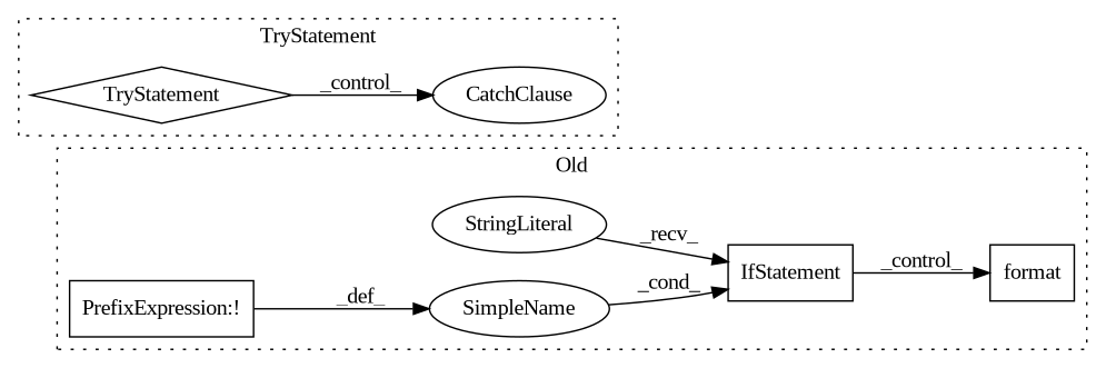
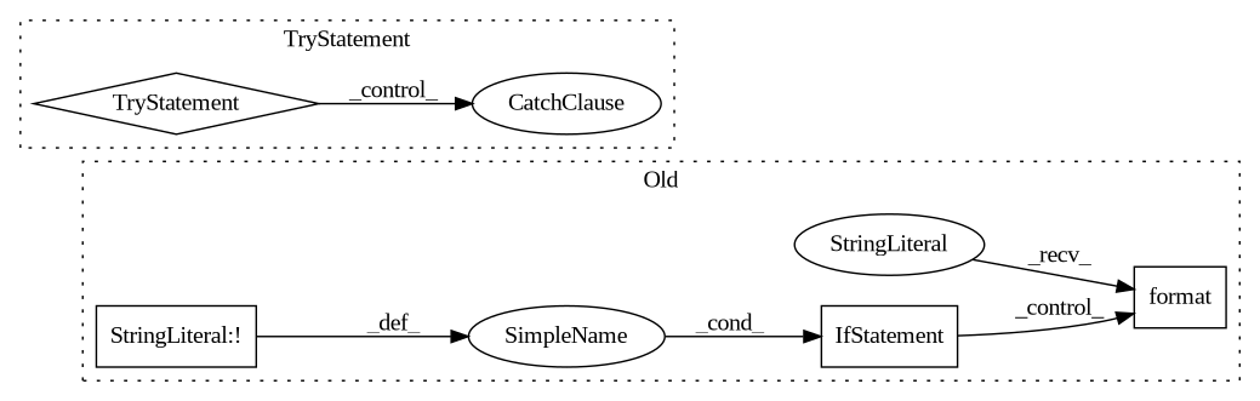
  digraph {
    fontname="Liberation Serif"
    rankdir=LR
    node [fontname="Liberation Serif" shape=box]
    edge [fontname="Liberation Serif"]
    n1 [a=32 l="7,1" label=format s="3373,3395"]
    n2 [a=45 l=39 label=StringLiteral s=3333 shape=ellipse]
    n3 [a=25 l="4,2" label=IfStatement s="3192,3222"]
    n4 [a=42 label=SimpleName shape=ellipse]
-   n5 [a=38 l=1 label="PrefixExpression:!" s=3196]
+   n5 [a=38 l=1 label="StringLiteral:!" s=3196]
    n6 [a=54 l=4 label=TryStatement s=2401 shape=diamond]
    n7 [a=12 l="15,2" label=CatchClause s="2469,2507" shape=ellipse]
    subgraph cluster_1 {
      label=Old
      style=dotted
      n1
      n2
      n3
      n4
      n5
    }
    subgraph cluster_2 {
      label=TryStatement
      style=dotted
      n6
      n7
    }
-   n2 -> n3 [label=_recv_]
+   n2 -> n1 [label=_recv_]
    n3 -> n1 [label=_control_]
    n4 -> n3 [label=_cond_]
    n5 -> n4 [label=_def_]
    n6 -> n7 [label=_control_]
  }
